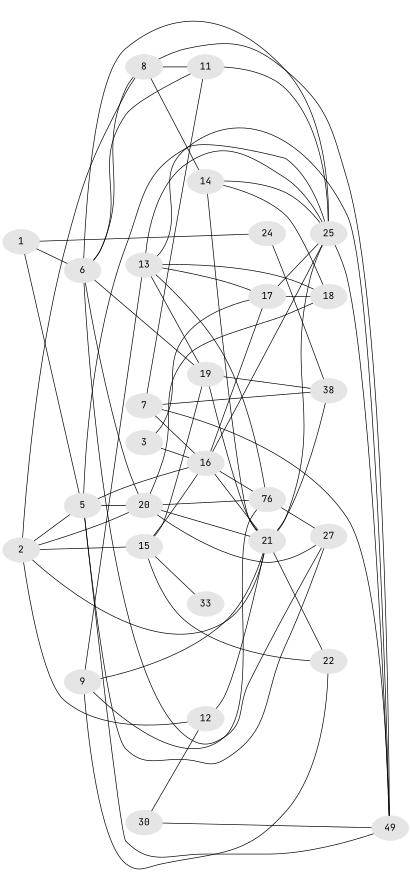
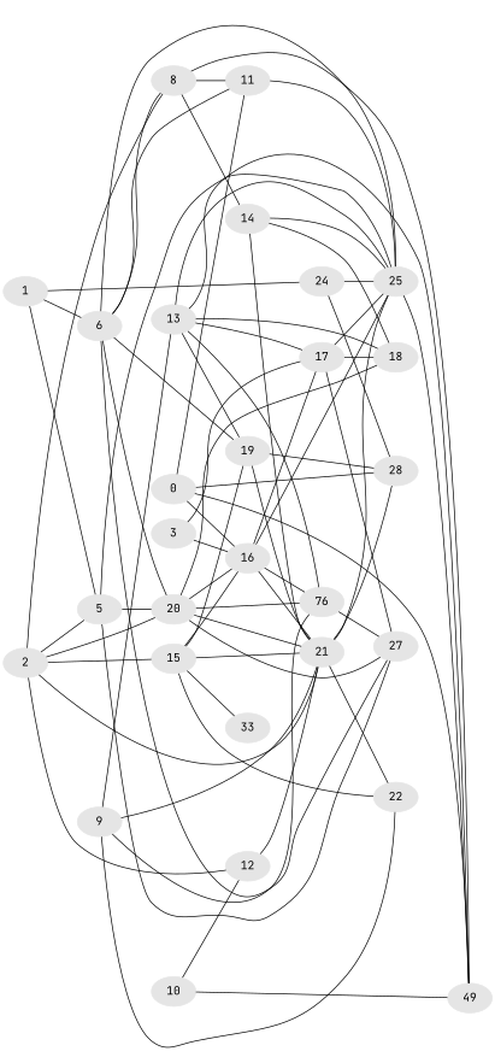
  graph {
    fontname="JetBrains Mono"
    rankdir=LR
    node [color=gray90 fontname="JetBrains Mono" style=filled]
    edge [fontname="JetBrains Mono" weight=1.0]
    1
    5
    6
    24
    20
    16
    25
    27
    n9 [label=49]
    8
    11
    19
-   28 [label=38]
+   28
    2
    12
    15
    21
    14
    n19 [label=33]
    22
    n21 [label=76]
    3
    17
    9
    13
    18
-   7
-   10 [label=30]
+   7 [label=0]
+   10
    1 -- 5
    1 -- 6
    1 -- 24 [weight=2.0]
    5 -- 20
-   5 -- 16
+   20 -- 16
    5 -- 25
    5 -- 27
-   5 -- n9 [weight=3.0]
    6 -- 20
    6 -- 25
    6 -- 27
    6 -- 8
    6 -- 11
    6 -- 19
+   24 -- 25 [weight=4.0]
    24 -- 28
    20 -- 27
    20 -- 21
    20 -- n21
    16 -- 25
    16 -- 21
    16 -- n21
    16 -- 17
    25 -- n9
    8 -- n9
    8 -- 11
    8 -- 14 [weight=2.0]
    11 -- 25
    19 -- 28
    19 -- 21
    2 -- 5
    2 -- 20
    2 -- 8
    2 -- 12
    2 -- 15
    2 -- 21
    12 -- 21
    15 -- 16
    15 -- 19
+   15 -- 21 [weight=3.0]
    15 -- n19 [weight=2.0]
    15 -- 22
    21 -- 25
    21 -- 28
    21 -- 22
    14 -- 25
    14 -- 21 [weight=2.0]
    14 -- 18
    n21 -- 27 [weight=2.0]
    3 -- 16
    3 -- 17
    17 -- 25
+   17 -- 27
    17 -- 18 [weight=2.0]
    9 -- 21 [weight=2.0]
    9 -- 22
    9 -- n21
    9 -- 13
    13 -- 25
    13 -- n9
    13 -- 19
    13 -- n21
    13 -- 17 [weight=2.0]
    13 -- 18
    18 -- 20
    7 -- 16
    7 -- n9
    7 -- 11
    7 -- 28
    10 -- n9 [weight=2.0]
    10 -- 12
  }
